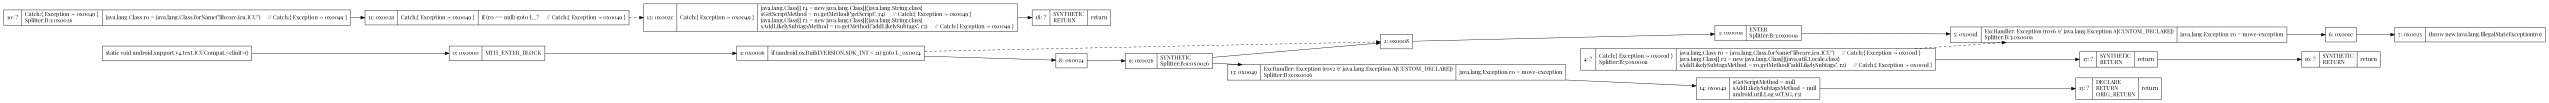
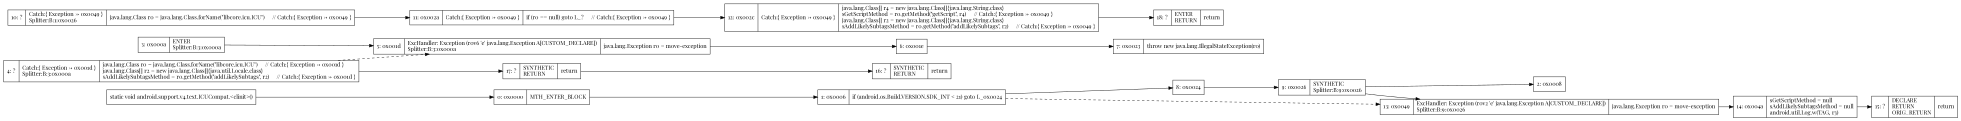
  digraph {
    fontname="Playfair Display"
    rankdir=LR
    node [fontname="Playfair Display" shape=record]
    edge [fontname="Playfair Display"]
    n1 [label="{0\:\ 0x0000|MTH_ENTER_BLOCK\l}"]
    n2 [label="{1\:\ 0x0006|if (android.os.Build.VERSION.SDK_INT \< 21) goto L_0x0024\l}"]
    n3 [label="{2\:\ 0x0008}"]
    n4 [label="{8\:\ 0x0024}"]
    n5 [label="{3\:\ 0x000a|ENTER\lSplitter:B:3:0x000a\l}"]
    n6 [label="{9\:\ 0x0026|SYNTHETIC\lSplitter:B:9:0x0026\l}"]
    n7 [label="{5\:\ 0x001d|ExcHandler: Exception (r0v6 'e' java.lang.Exception A[CUSTOM_DECLARE])\lSplitter:B:3:0x000a\l|java.lang.Exception r0 = move\-exception\l}"]
    n8 [label="{4\:\ ?|Catch:\{ Exception \-\> 0x001d \}\lSplitter:B:3:0x000a\l|java.lang.Class r0 = java.lang.Class.forName(\"libcore.icu.ICU\")     \/\/ Catch:\{ Exception \-\> 0x001d \}\ljava.lang.Class[] r2 = new java.lang.Class[]\{java.util.Locale.class\}\lsAddLikelySubtagsMethod = r0.getMethod(\"addLikelySubtags\", r2)     \/\/ Catch:\{ Exception \-\> 0x001d \}\l}"]
    n9 [label="{17\:\ ?|SYNTHETIC\lRETURN\l|return\l}"]
    n10 [label="{6\:\ 0x001e}"]
    n11 [label="{16\:\ ?|SYNTHETIC\lRETURN\l|return\l}"]
    n12 [label="{7\:\ 0x0023|throw new java.lang.IllegalStateException(r0)\l}"]
    n13 [label="{13\:\ 0x0049|ExcHandler: Exception (r0v2 'e' java.lang.Exception A[CUSTOM_DECLARE])\lSplitter:B:9:0x0026\l|java.lang.Exception r0 = move\-exception\l}"]
    n14 [label="{10\:\ ?|Catch:\{ Exception \-\> 0x0049 \}\lSplitter:B:1:0x0026\l|java.lang.Class r0 = java.lang.Class.forName(\"libcore.icu.ICU\")     \/\/ Catch:\{ Exception \-\> 0x0049 \}\l}"]
    n15 [label="{11\:\ 0x002a|Catch:\{ Exception \-\> 0x0049 \}\l|if (r0 == null) goto L_?     \/\/ Catch:\{ Exception \-\> 0x0049 \}\l}"]
    n16 [label="{14\:\ 0x004a|sGetScriptMethod = null\lsAddLikelySubtagsMethod = null\landroid.util.Log.w(TAG, r3)\l}"]
    n17 [label="{12\:\ 0x002c|Catch:\{ Exception \-\> 0x0049 \}\l|java.lang.Class[] r4 = new java.lang.Class[]\{java.lang.String.class\}\lsGetScriptMethod = r0.getMethod(\"getScript\", r4)     \/\/ Catch:\{ Exception \-\> 0x0049 \}\ljava.lang.Class[] r2 = new java.lang.Class[]\{java.lang.String.class\}\lsAddLikelySubtagsMethod = r0.getMethod(\"addLikelySubtags\", r2)     \/\/ Catch:\{ Exception \-\> 0x0049 \}\l}"]
-   n18 [label="{18\:\ ?|SYNTHETIC\lRETURN\l|return\l}"]
+   n18 [label="{18\:\ ?|ENTER\lRETURN\l|return\l}"]
    n19 [label="{15\:\ ?|DECLARE\lRETURN\lORIG_RETURN\l|return\l}"]
    n20 [label="{static void android.support.v4.text.ICUCompat.\<clinit\>() }"]
    n1 -> n2
-   n2 -> n3 [style=dashed]
+   n2 -> n13 [style=dashed]
    n2 -> n4
-   n3 -> n5
    n4 -> n6
    n5 -> n7
    n6 -> n3
    n6 -> n13
    n7 -> n10
    n8 -> n7 [style=dashed]
    n8 -> n9
    n9 -> n11
    n10 -> n12
    n13 -> n16
    n14 -> n15
-   n15 -> n17 [style=dashed]
+   n15 -> n17 [style=solid]
    n16 -> n19
    n17 -> n18
    n20 -> n1
  }
